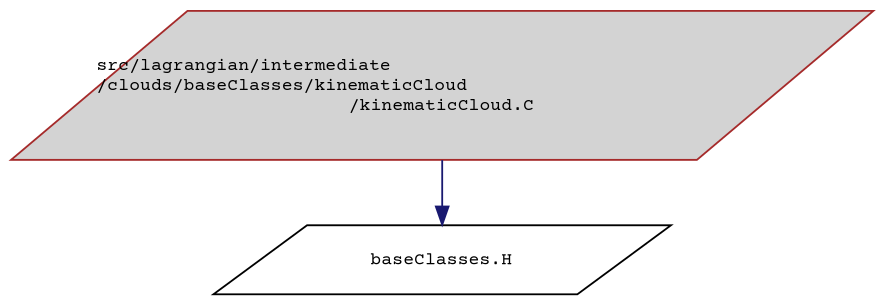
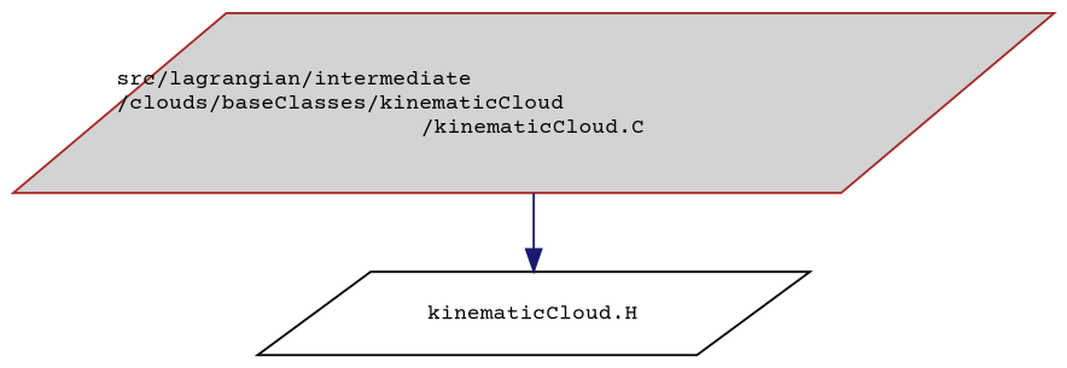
  digraph {
    fontname="Courier Prime"
    node [fontname="Courier Prime" fontsize=10 shape=parallelogram style=filled]
    n1 [color=brown fillcolor=lightgrey fontcolor=black height=0.2 label="src/lagrangian/intermediate\l/clouds/baseClasses/kinematicCloud\l/kinematicCloud.C" width=0.4]
-   n2 [color=black height=0.2 label="baseClasses.H" width=0.4 fillcolor=white]
+   n2 [color=black height=0.2 label="kinematicCloud.H" width=0.4 fillcolor=white]
    n1 -> n2 [color=midnightblue fontname="Courier Prime" fontsize=10 labelfontname=FreeSans labelfontsize=10 style=solid]
  }
